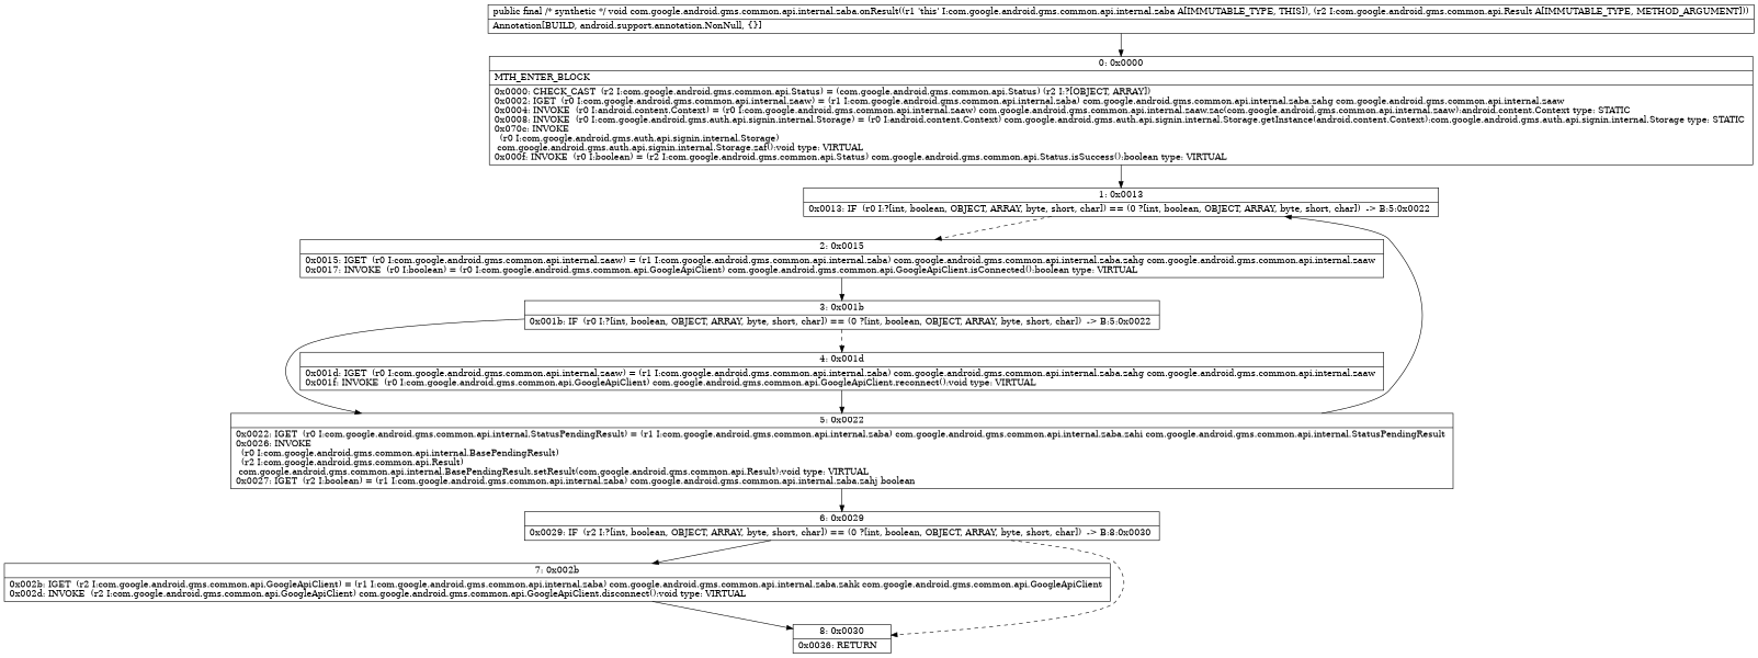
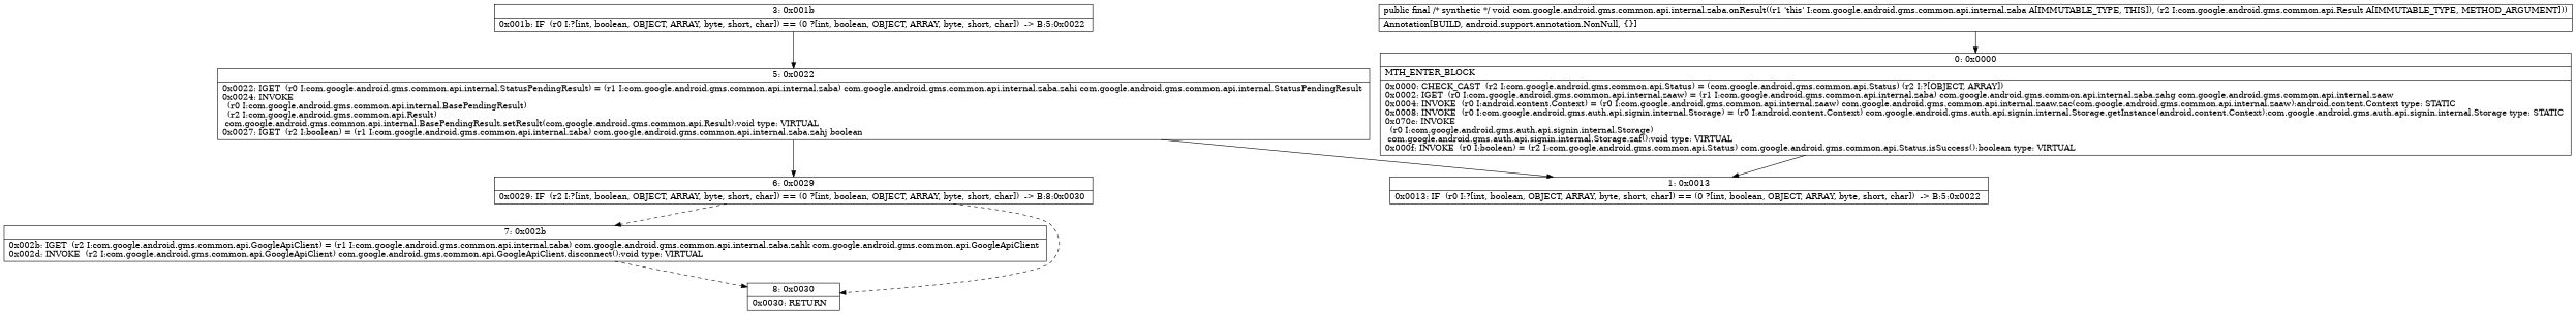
  digraph {
    node [shape=record]
    n1 [label="{0\:\ 0x0000|MTH_ENTER_BLOCK\l|0x0000: CHECK_CAST  (r2 I:com.google.android.gms.common.api.Status) = (com.google.android.gms.common.api.Status) (r2 I:?[OBJECT, ARRAY]) \l0x0002: IGET  (r0 I:com.google.android.gms.common.api.internal.zaaw) = (r1 I:com.google.android.gms.common.api.internal.zaba) com.google.android.gms.common.api.internal.zaba.zahg com.google.android.gms.common.api.internal.zaaw \l0x0004: INVOKE  (r0 I:android.content.Context) = (r0 I:com.google.android.gms.common.api.internal.zaaw) com.google.android.gms.common.api.internal.zaaw.zac(com.google.android.gms.common.api.internal.zaaw):android.content.Context type: STATIC \l0x0008: INVOKE  (r0 I:com.google.android.gms.auth.api.signin.internal.Storage) = (r0 I:android.content.Context) com.google.android.gms.auth.api.signin.internal.Storage.getInstance(android.content.Context):com.google.android.gms.auth.api.signin.internal.Storage type: STATIC \l0x070c: INVOKE  \l  (r0 I:com.google.android.gms.auth.api.signin.internal.Storage)\l com.google.android.gms.auth.api.signin.internal.Storage.zaf():void type: VIRTUAL \l0x000f: INVOKE  (r0 I:boolean) = (r2 I:com.google.android.gms.common.api.Status) com.google.android.gms.common.api.Status.isSuccess():boolean type: VIRTUAL \l}"]
    n2 [label="{1\:\ 0x0013|0x0013: IF  (r0 I:?[int, boolean, OBJECT, ARRAY, byte, short, char]) == (0 ?[int, boolean, OBJECT, ARRAY, byte, short, char])  \-\> B:5:0x0022 \l}"]
-   n3 [label="{2\:\ 0x0015|0x0015: IGET  (r0 I:com.google.android.gms.common.api.internal.zaaw) = (r1 I:com.google.android.gms.common.api.internal.zaba) com.google.android.gms.common.api.internal.zaba.zahg com.google.android.gms.common.api.internal.zaaw \l0x0017: INVOKE  (r0 I:boolean) = (r0 I:com.google.android.gms.common.api.GoogleApiClient) com.google.android.gms.common.api.GoogleApiClient.isConnected():boolean type: VIRTUAL \l}"]
    n4 [label="{3\:\ 0x001b|0x001b: IF  (r0 I:?[int, boolean, OBJECT, ARRAY, byte, short, char]) == (0 ?[int, boolean, OBJECT, ARRAY, byte, short, char])  \-\> B:5:0x0022 \l}"]
-   n5 [label="{5\:\ 0x0022|0x0022: IGET  (r0 I:com.google.android.gms.common.api.internal.StatusPendingResult) = (r1 I:com.google.android.gms.common.api.internal.zaba) com.google.android.gms.common.api.internal.zaba.zahi com.google.android.gms.common.api.internal.StatusPendingResult \l0x0026: INVOKE  \l  (r0 I:com.google.android.gms.common.api.internal.BasePendingResult)\l  (r2 I:com.google.android.gms.common.api.Result)\l com.google.android.gms.common.api.internal.BasePendingResult.setResult(com.google.android.gms.common.api.Result):void type: VIRTUAL \l0x0027: IGET  (r2 I:boolean) = (r1 I:com.google.android.gms.common.api.internal.zaba) com.google.android.gms.common.api.internal.zaba.zahj boolean \l}"]
+   n5 [label="{5\:\ 0x0022|0x0022: IGET  (r0 I:com.google.android.gms.common.api.internal.StatusPendingResult) = (r1 I:com.google.android.gms.common.api.internal.zaba) com.google.android.gms.common.api.internal.zaba.zahi com.google.android.gms.common.api.internal.StatusPendingResult \l0x0024: INVOKE  \l  (r0 I:com.google.android.gms.common.api.internal.BasePendingResult)\l  (r2 I:com.google.android.gms.common.api.Result)\l com.google.android.gms.common.api.internal.BasePendingResult.setResult(com.google.android.gms.common.api.Result):void type: VIRTUAL \l0x0027: IGET  (r2 I:boolean) = (r1 I:com.google.android.gms.common.api.internal.zaba) com.google.android.gms.common.api.internal.zaba.zahj boolean \l}"]
    n6 [label="{6\:\ 0x0029|0x0029: IF  (r2 I:?[int, boolean, OBJECT, ARRAY, byte, short, char]) == (0 ?[int, boolean, OBJECT, ARRAY, byte, short, char])  \-\> B:8:0x0030 \l}"]
-   n7 [label="{4\:\ 0x001d|0x001d: IGET  (r0 I:com.google.android.gms.common.api.internal.zaaw) = (r1 I:com.google.android.gms.common.api.internal.zaba) com.google.android.gms.common.api.internal.zaba.zahg com.google.android.gms.common.api.internal.zaaw \l0x001f: INVOKE  (r0 I:com.google.android.gms.common.api.GoogleApiClient) com.google.android.gms.common.api.GoogleApiClient.reconnect():void type: VIRTUAL \l}"]
    n8 [label="{7\:\ 0x002b|0x002b: IGET  (r2 I:com.google.android.gms.common.api.GoogleApiClient) = (r1 I:com.google.android.gms.common.api.internal.zaba) com.google.android.gms.common.api.internal.zaba.zahk com.google.android.gms.common.api.GoogleApiClient \l0x002d: INVOKE  (r2 I:com.google.android.gms.common.api.GoogleApiClient) com.google.android.gms.common.api.GoogleApiClient.disconnect():void type: VIRTUAL \l}"]
-   n9 [label="{8\:\ 0x0030|0x0036: RETURN   \l}"]
+   n9 [label="{8\:\ 0x0030|0x0030: RETURN   \l}"]
    n10 [label="{public final \/* synthetic *\/ void com.google.android.gms.common.api.internal.zaba.onResult((r1 'this' I:com.google.android.gms.common.api.internal.zaba A[IMMUTABLE_TYPE, THIS]), (r2 I:com.google.android.gms.common.api.Result A[IMMUTABLE_TYPE, METHOD_ARGUMENT]))  | Annotation[BUILD, android.support.annotation.NonNull, \{\}]\l}"]
    n1 -> n2
-   n2 -> n3 [style=dashed]
-   n3 -> n4
    n4 -> n5
-   n4 -> n7 [style=dashed]
    n5 -> n2
    n5 -> n6
-   n6 -> n8 [style=solid]
+   n6 -> n8 [style=dashed]
    n6 -> n9 [style=dashed]
-   n7 -> n5
-   n8 -> n9
+   n8 -> n9 [style=dashed]
    n10 -> n1
  }
